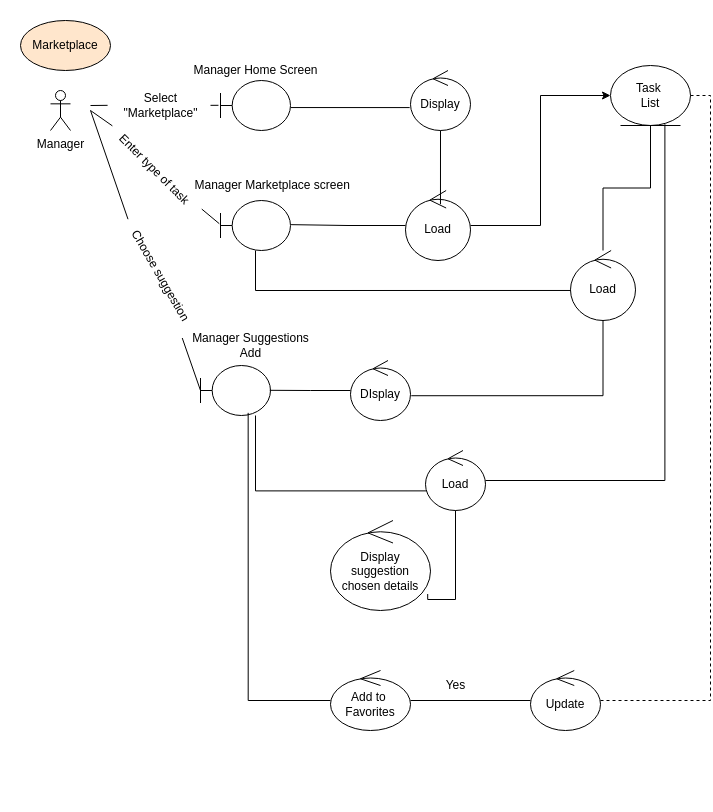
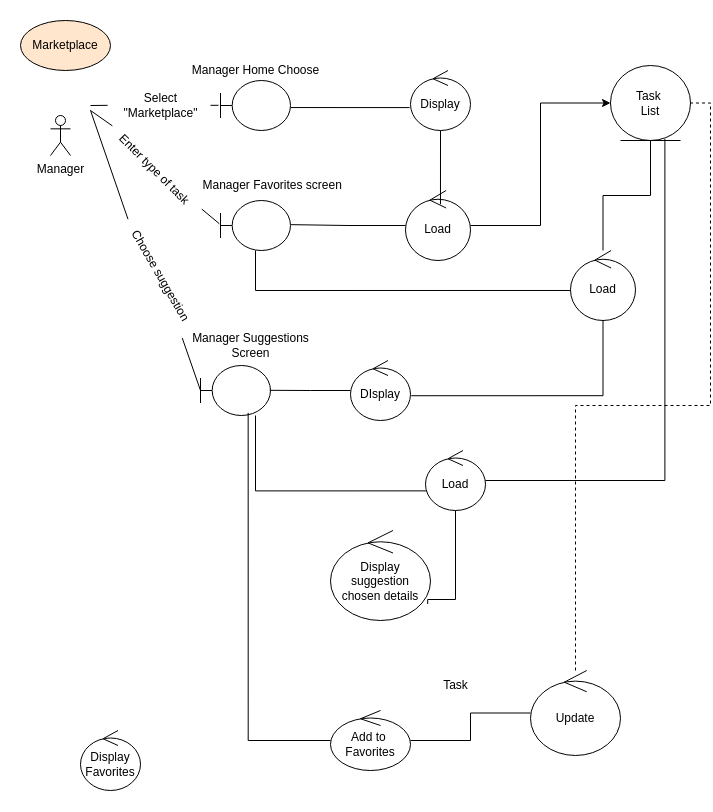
  <mxCell id="0" />
  <mxCell id="1" parent="0" />
  <mxCell id="2" value="Marketplace" style="ellipse;whiteSpace=wrap;html=1;fillColor=#ffe6cc;" parent="1" vertex="1"><mxGeometry x="20" y="20" width="90" height="50" as="geometry" /></mxCell>
- <mxCell id="3" value="Manager&lt;div&gt;&lt;br&gt;&lt;/div&gt;" style="shape=umlActor;verticalLabelPosition=bottom;verticalAlign=top;html=1;outlineConnect=0;" parent="1" vertex="1"><mxGeometry x="50" y="90" width="20" height="40" as="geometry" /></mxCell>
+ <mxCell id="3" value="Manager&lt;div&gt;&lt;br&gt;&lt;/div&gt;" style="shape=umlActor;verticalLabelPosition=bottom;verticalAlign=top;html=1;outlineConnect=0;" parent="1" vertex="1"><mxGeometry x="50" y="115" width="20" height="40" as="geometry" /></mxCell>
  <mxCell id="4" value="" style="shape=umlBoundary;whiteSpace=wrap;html=1;" parent="1" vertex="1"><mxGeometry x="220" y="80" width="70" height="50" as="geometry" /></mxCell>
  <mxCell id="5" value="" style="endArrow=none;html=1;rounded=0;entryX=-0.029;entryY=0.496;entryDx=0;entryDy=0;entryPerimeter=0;" parent="1" source="28" target="4" edge="1"><mxGeometry width="50" height="50" relative="1" as="geometry"><mxPoint x="90" y="105" as="sourcePoint" /><mxPoint x="220" y="106" as="targetPoint" /></mxGeometry></mxCell>
- <mxCell id="6" value="Manager Home Screen" style="text;html=1;align=center;verticalAlign=middle;resizable=0;points=[];autosize=1;strokeColor=none;fillColor=none;" parent="1" vertex="1"><mxGeometry x="180" y="55" width="150" height="30" as="geometry" /></mxCell>
+ <mxCell id="6" value="Manager Home Choose" style="text;html=1;align=center;verticalAlign=middle;resizable=0;points=[];autosize=1;strokeColor=none;fillColor=none;" parent="1" vertex="1"><mxGeometry x="180" y="55" width="150" height="30" as="geometry" /></mxCell>
  <mxCell id="7" value="Display" style="ellipse;shape=umlControl;whiteSpace=wrap;html=1;" parent="1" vertex="1"><mxGeometry x="410" y="70" width="60" height="60" as="geometry" /></mxCell>
  <mxCell id="8" value="" style="shape=umlBoundary;whiteSpace=wrap;html=1;" parent="1" vertex="1"><mxGeometry x="220" y="200" width="70" height="50" as="geometry" /></mxCell>
- <mxCell id="9" value="&amp;nbsp;Manager&amp;nbsp;&lt;span style=&quot;background-color: transparent; color: light-dark(rgb(0, 0, 0), rgb(255, 255, 255));&quot;&gt;Marketplace screen&lt;/span&gt;" style="text;html=1;align=center;verticalAlign=middle;resizable=0;points=[];autosize=1;strokeColor=none;fillColor=none;" parent="1" vertex="1"><mxGeometry x="180" y="170" width="180" height="30" as="geometry" /></mxCell>
+ <mxCell id="9" value="&amp;nbsp;Manager&amp;nbsp;&lt;span style=&quot;background-color: transparent; color: light-dark(rgb(0, 0, 0), rgb(255, 255, 255));&quot;&gt;Favorites screen&lt;/span&gt;" style="text;html=1;align=center;verticalAlign=middle;resizable=0;points=[];autosize=1;strokeColor=none;fillColor=none;" parent="1" vertex="1"><mxGeometry x="180" y="170" width="180" height="30" as="geometry" /></mxCell>
  <mxCell id="10" value="" style="endArrow=none;html=1;rounded=0;entryX=-0.017;entryY=0.464;entryDx=0;entryDy=0;entryPerimeter=0;" parent="1" source="26" target="8" edge="1"><mxGeometry width="50" height="50" relative="1" as="geometry"><mxPoint x="90" y="110" as="sourcePoint" /><mxPoint x="450" y="260" as="targetPoint" /></mxGeometry></mxCell>
- <mxCell id="11" value="Task&amp;nbsp;&lt;div&gt;List&lt;/div&gt;" style="ellipse;shape=umlEntity;whiteSpace=wrap;html=1;" parent="1" vertex="1"><mxGeometry x="610" y="65" width="80" height="60" as="geometry" /></mxCell>
+ <mxCell id="11" value="Task&amp;nbsp;&lt;div&gt;List&lt;/div&gt;" style="ellipse;shape=umlEntity;whiteSpace=wrap;html=1;" parent="1" vertex="1"><mxGeometry x="610" y="65" width="80" height="75" as="geometry" /></mxCell>
  <mxCell id="12" style="edgeStyle=orthogonalEdgeStyle;rounded=0;orthogonalLoop=1;jettySize=auto;html=1;entryX=0.5;entryY=1;entryDx=0;entryDy=0;endArrow=none;startFill=0;endFill=1;" parent="1" source="13" target="11" edge="1"><mxGeometry relative="1" as="geometry" /></mxCell>
  <mxCell id="13" value="Load" style="ellipse;shape=umlControl;whiteSpace=wrap;html=1;" parent="1" vertex="1"><mxGeometry x="570" y="250" width="65" height="70" as="geometry" /></mxCell>
  <mxCell id="14" value="DIsplay" style="ellipse;shape=umlControl;whiteSpace=wrap;html=1;" parent="1" vertex="1"><mxGeometry x="350" y="360" width="60" height="60" as="geometry" /></mxCell>
  <mxCell id="15" style="edgeStyle=orthogonalEdgeStyle;rounded=0;orthogonalLoop=1;jettySize=auto;html=1;entryX=1.013;entryY=0.587;entryDx=0;entryDy=0;entryPerimeter=0;endArrow=none;startFill=0;" parent="1" source="13" target="14" edge="1"><mxGeometry relative="1" as="geometry"><Array as="points"><mxPoint x="603" y="395" /></Array></mxGeometry></mxCell>
  <mxCell id="16" value="" style="shape=umlBoundary;whiteSpace=wrap;html=1;" parent="1" vertex="1"><mxGeometry x="200" y="365" width="70" height="50" as="geometry" /></mxCell>
- <mxCell id="17" value="Manager Suggestions&lt;div&gt;Add&lt;/div&gt;" style="text;html=1;align=center;verticalAlign=middle;resizable=0;points=[];autosize=1;strokeColor=none;fillColor=none;" parent="1" vertex="1"><mxGeometry x="180" y="325" width="140" height="40" as="geometry" /></mxCell>
+ <mxCell id="17" value="Manager Suggestions&lt;div&gt;Screen&lt;/div&gt;" style="text;html=1;align=center;verticalAlign=middle;resizable=0;points=[];autosize=1;strokeColor=none;fillColor=none;" parent="1" vertex="1"><mxGeometry x="180" y="325" width="140" height="40" as="geometry" /></mxCell>
  <mxCell id="18" style="edgeStyle=orthogonalEdgeStyle;rounded=0;orthogonalLoop=1;jettySize=auto;html=1;entryX=0.989;entryY=0.496;entryDx=0;entryDy=0;entryPerimeter=0;endArrow=none;startFill=0;" parent="1" source="14" target="16" edge="1"><mxGeometry relative="1" as="geometry" /></mxCell>
  <mxCell id="19" value="" style="endArrow=none;html=1;rounded=0;entryX=0;entryY=0.5;entryDx=0;entryDy=0;entryPerimeter=0;" parent="1" source="24" target="16" edge="1"><mxGeometry width="50" height="50" relative="1" as="geometry"><mxPoint x="90" y="110" as="sourcePoint" /><mxPoint x="450" y="260" as="targetPoint" /></mxGeometry></mxCell>
  <mxCell id="20" value="Load" style="ellipse;shape=umlControl;whiteSpace=wrap;html=1;" parent="1" vertex="1"><mxGeometry x="425" y="450" width="60" height="60" as="geometry" /></mxCell>
  <mxCell id="21" style="edgeStyle=orthogonalEdgeStyle;rounded=0;orthogonalLoop=1;jettySize=auto;html=1;entryX=0.017;entryY=0.673;entryDx=0;entryDy=0;entryPerimeter=0;endArrow=none;startFill=0;" parent="1" source="16" target="20" edge="1"><mxGeometry relative="1" as="geometry"><Array as="points"><mxPoint x="255" y="490" /></Array></mxGeometry></mxCell>
  <mxCell id="22" style="edgeStyle=orthogonalEdgeStyle;rounded=0;orthogonalLoop=1;jettySize=auto;html=1;entryX=0.68;entryY=0.979;entryDx=0;entryDy=0;entryPerimeter=0;endArrow=none;startFill=0;endFill=1;" parent="1" source="20" target="11" edge="1"><mxGeometry relative="1" as="geometry"><mxPoint x="664" y="150" as="targetPoint" /></mxGeometry></mxCell>
  <mxCell id="23" value="" style="endArrow=none;html=1;rounded=0;entryX=0;entryY=0.5;entryDx=0;entryDy=0;entryPerimeter=0;" parent="1" target="24" edge="1"><mxGeometry width="50" height="50" relative="1" as="geometry"><mxPoint x="90" y="110" as="sourcePoint" /><mxPoint x="220" y="365" as="targetPoint" /></mxGeometry></mxCell>
  <mxCell id="24" value="Choose suggestion" style="text;html=1;align=center;verticalAlign=middle;resizable=0;points=[];autosize=1;strokeColor=none;fillColor=none;rotation=60;" parent="1" vertex="1"><mxGeometry x="95" y="260" width="130" height="30" as="geometry" /></mxCell>
  <mxCell id="25" value="" style="endArrow=none;html=1;rounded=0;entryX=-0.017;entryY=0.464;entryDx=0;entryDy=0;entryPerimeter=0;" parent="1" target="26" edge="1"><mxGeometry width="50" height="50" relative="1" as="geometry"><mxPoint x="90" y="110" as="sourcePoint" /><mxPoint x="219" y="223" as="targetPoint" /></mxGeometry></mxCell>
  <mxCell id="26" value="Enter type of task&amp;nbsp;" style="text;html=1;align=center;verticalAlign=middle;resizable=0;points=[];autosize=1;strokeColor=none;fillColor=none;rotation=45;" parent="1" vertex="1"><mxGeometry x="95" y="155" width="120" height="30" as="geometry" /></mxCell>
  <mxCell id="27" value="" style="endArrow=none;html=1;rounded=0;entryX=-0.029;entryY=0.496;entryDx=0;entryDy=0;entryPerimeter=0;" parent="1" target="28" edge="1"><mxGeometry width="50" height="50" relative="1" as="geometry"><mxPoint x="90" y="105" as="sourcePoint" /><mxPoint x="218" y="105" as="targetPoint" /></mxGeometry></mxCell>
  <mxCell id="28" value="&lt;div&gt;Select&lt;/div&gt;&lt;div&gt;&quot;Marketplace&quot;&lt;/div&gt;" style="text;html=1;align=center;verticalAlign=middle;resizable=0;points=[];autosize=1;strokeColor=none;fillColor=none;" parent="1" vertex="1"><mxGeometry x="110" y="85" width="100" height="40" as="geometry" /></mxCell>
- <mxCell id="29" value="Add to&amp;nbsp;&lt;div&gt;Favorites&lt;/div&gt;" style="ellipse;shape=umlControl;whiteSpace=wrap;html=1;" parent="1" vertex="1"><mxGeometry x="330" y="670" width="80" height="60" as="geometry" /></mxCell>
+ <mxCell id="29" value="Add to&amp;nbsp;&lt;div&gt;Favorites&lt;/div&gt;" style="ellipse;shape=umlControl;whiteSpace=wrap;html=1;" parent="1" vertex="1"><mxGeometry x="330" y="710" width="80" height="60" as="geometry" /></mxCell>
  <mxCell id="30" style="edgeStyle=orthogonalEdgeStyle;rounded=0;orthogonalLoop=1;jettySize=auto;html=1;entryX=1;entryY=0.5;entryDx=0;entryDy=0;endArrow=none;startFill=0;endFill=1;dashed=1;" parent="1" source="31" target="11" edge="1"><mxGeometry relative="1" as="geometry" /></mxCell>
- <mxCell id="31" value="Update" style="ellipse;shape=umlControl;whiteSpace=wrap;html=1;" parent="1" vertex="1"><mxGeometry x="530" y="670" width="70" height="60" as="geometry" /></mxCell>
+ <mxCell id="31" value="Update" style="ellipse;shape=umlControl;whiteSpace=wrap;html=1;" parent="1" vertex="1"><mxGeometry x="530" y="670" width="90" height="85" as="geometry" /></mxCell>
  <mxCell id="32" style="edgeStyle=orthogonalEdgeStyle;rounded=0;orthogonalLoop=1;jettySize=auto;html=1;entryX=0;entryY=0.5;entryDx=0;entryDy=0;entryPerimeter=0;endArrow=none;startFill=0;" parent="1" source="29" target="31" edge="1"><mxGeometry relative="1" as="geometry" /></mxCell>
- <mxCell id="33" value="&lt;div&gt;Yes&lt;/div&gt;" style="text;html=1;align=center;verticalAlign=middle;resizable=0;points=[];autosize=1;strokeColor=none;fillColor=none;" parent="1" vertex="1"><mxGeometry x="435" y="670" width="40" height="30" as="geometry" /></mxCell>
+ <mxCell id="33" value="&lt;div&gt;Task&lt;/div&gt;" style="text;html=1;align=center;verticalAlign=middle;resizable=0;points=[];autosize=1;strokeColor=none;fillColor=none;" parent="1" vertex="1"><mxGeometry x="435" y="670" width="40" height="30" as="geometry" /></mxCell>
+ <mxCell id="34" value="Display&lt;div&gt;Favorites&lt;/div&gt;" style="ellipse;shape=umlControl;whiteSpace=wrap;html=1;" parent="1" vertex="1"><mxGeometry x="80" y="730" width="60" height="60" as="geometry" /></mxCell>
  <mxCell id="35" style="edgeStyle=orthogonalEdgeStyle;rounded=0;orthogonalLoop=1;jettySize=auto;html=1;entryX=0.681;entryY=0.947;entryDx=0;entryDy=0;entryPerimeter=0;endArrow=none;startFill=0;" parent="1" source="29" target="16" edge="1"><mxGeometry relative="1" as="geometry" /></mxCell>
- <mxCell id="36" value="Display suggestion chosen details" style="ellipse;shape=umlControl;whiteSpace=wrap;html=1;" parent="1" vertex="1"><mxGeometry x="330" y="520" width="100" height="90" as="geometry" /></mxCell>
+ <mxCell id="36" value="Display suggestion chosen details" style="ellipse;shape=umlControl;whiteSpace=wrap;html=1;" parent="1" vertex="1"><mxGeometry x="330" y="530" width="100" height="90" as="geometry" /></mxCell>
  <mxCell id="37" style="edgeStyle=orthogonalEdgeStyle;rounded=0;orthogonalLoop=1;jettySize=auto;html=1;entryX=0.972;entryY=0.817;entryDx=0;entryDy=0;entryPerimeter=0;endArrow=none;startFill=0;" parent="1" source="20" target="36" edge="1"><mxGeometry relative="1" as="geometry"><Array as="points"><mxPoint x="455" y="599" /></Array></mxGeometry></mxCell>
  <mxCell id="38" value="" style="endArrow=none;html=1;rounded=0;exitX=1.005;exitY=0.541;exitDx=0;exitDy=0;exitPerimeter=0;entryX=-0.014;entryY=0.618;entryDx=0;entryDy=0;entryPerimeter=0;endFill=1;startFill=0;" parent="1" source="4" target="7" edge="1"><mxGeometry width="50" height="50" relative="1" as="geometry"><mxPoint x="480" y="440" as="sourcePoint" /><mxPoint x="530" y="390" as="targetPoint" /></mxGeometry></mxCell>
  <mxCell id="39" style="edgeStyle=orthogonalEdgeStyle;rounded=0;orthogonalLoop=1;jettySize=auto;html=1;entryX=0;entryY=0.5;entryDx=0;entryDy=0;" parent="1" source="40" target="11" edge="1"><mxGeometry relative="1" as="geometry" /></mxCell>
  <mxCell id="40" value="Load" style="ellipse;shape=umlControl;whiteSpace=wrap;html=1;" parent="1" vertex="1"><mxGeometry x="405" y="190" width="65" height="70" as="geometry" /></mxCell>
  <mxCell id="41" style="edgeStyle=orthogonalEdgeStyle;rounded=0;orthogonalLoop=1;jettySize=auto;html=1;entryX=0.538;entryY=0.196;entryDx=0;entryDy=0;entryPerimeter=0;endArrow=none;startFill=0;" parent="1" source="7" target="40" edge="1"><mxGeometry relative="1" as="geometry" /></mxCell>
  <mxCell id="42" style="edgeStyle=orthogonalEdgeStyle;rounded=0;orthogonalLoop=1;jettySize=auto;html=1;entryX=1.008;entryY=0.483;entryDx=0;entryDy=0;entryPerimeter=0;endArrow=none;startFill=0;" parent="1" source="40" target="8" edge="1"><mxGeometry relative="1" as="geometry"><mxPoint x="290" y="226" as="targetPoint" /></mxGeometry></mxCell>
  <mxCell id="43" style="edgeStyle=orthogonalEdgeStyle;rounded=0;orthogonalLoop=1;jettySize=auto;html=1;entryX=0;entryY=0.571;entryDx=0;entryDy=0;entryPerimeter=0;endArrow=none;startFill=0;" parent="1" source="8" target="13" edge="1"><mxGeometry relative="1" as="geometry"><Array as="points"><mxPoint x="255" y="290" /></Array></mxGeometry></mxCell>
